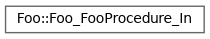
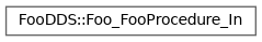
  digraph {
    rankdir=LR
-   n1 [color=gray40 fillcolor=white fontname=Helvetica fontsize=10 height=0.2 label="Foo::Foo_FooProcedure_In" shape=record style=filled width=0.4]
+   n1 [color=gray40 fillcolor=white fontname=Helvetica fontsize=10 height=0.2 label="FooDDS::Foo_FooProcedure_In" shape=record style=filled width=0.4]
  }
